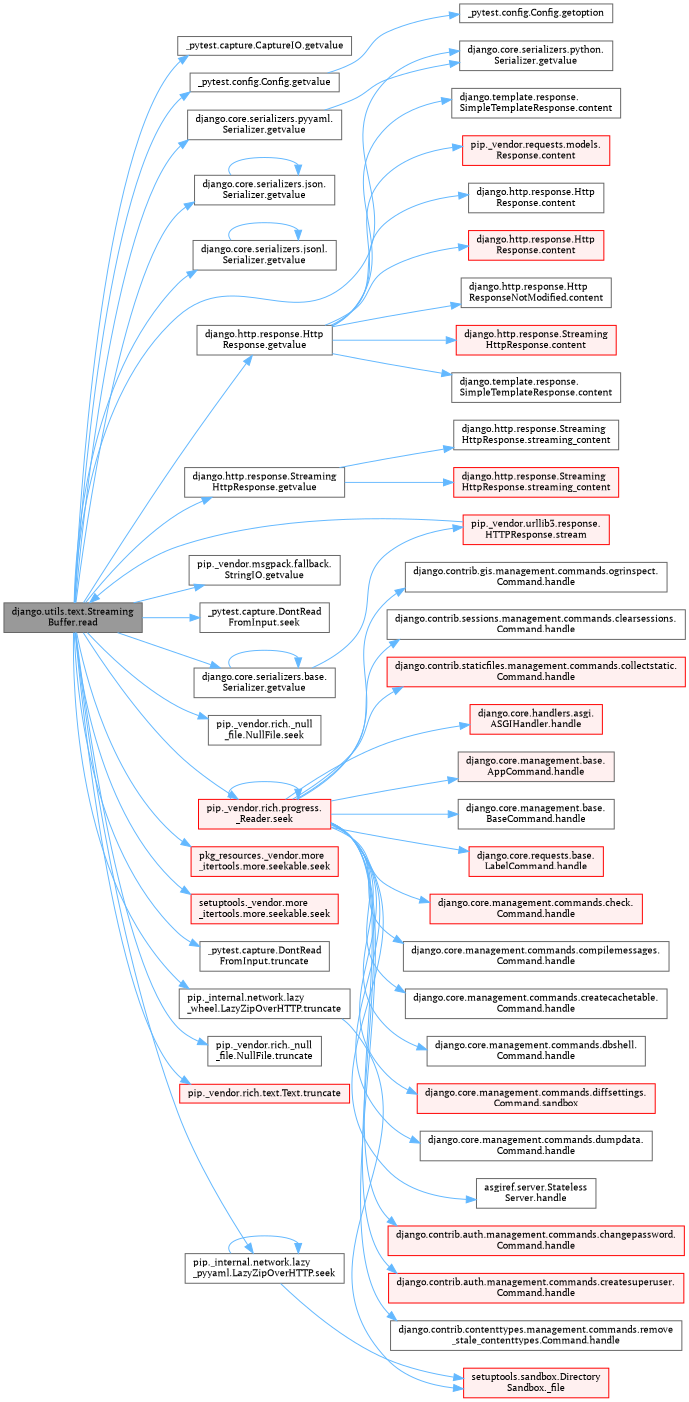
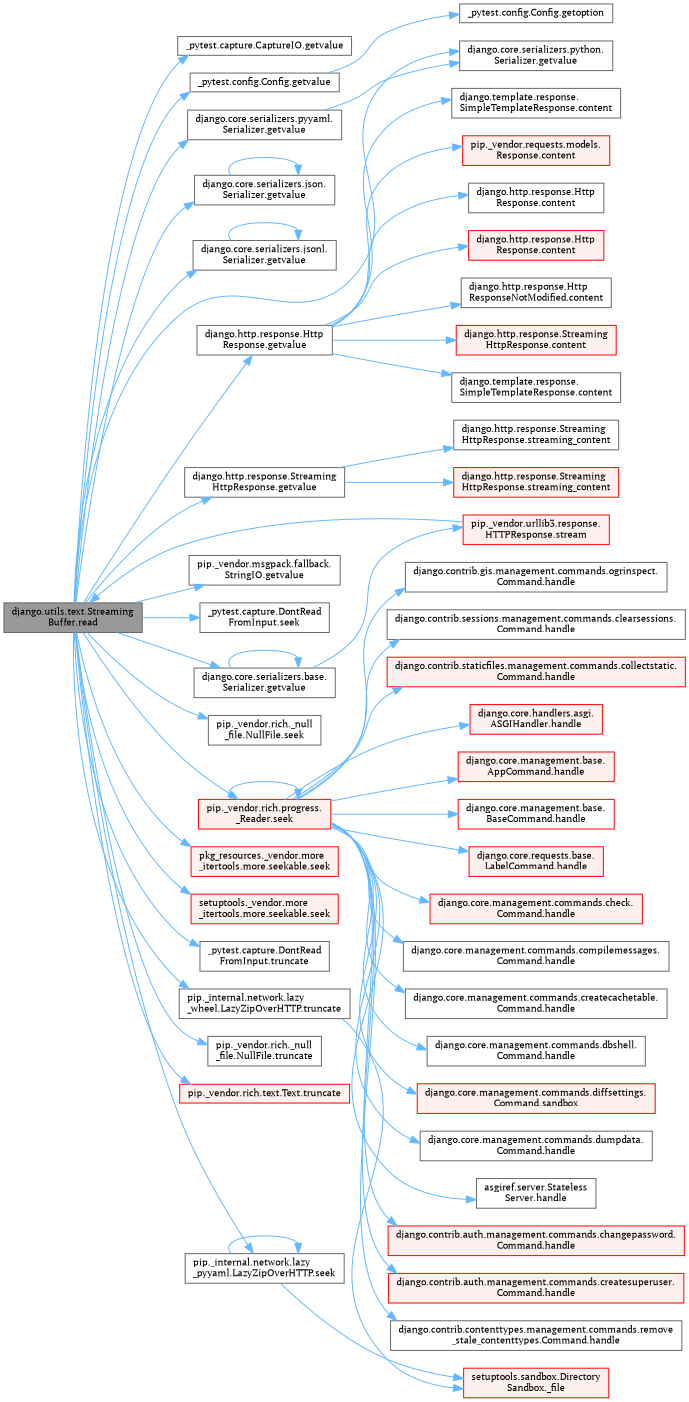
  digraph {
    fontname="PT Serif"
    rankdir=LR
    node [color=grey40 fillcolor=white fontname="PT Serif" fontsize=10 shape=box style=filled]
    edge [color=steelblue1 fontname="PT Serif" fontsize=10 labelfontname=Helvetica labelfontsize=10 style=solid]
    n1 [color=gray40 fillcolor=grey60 fontcolor=black height=0.2 label="django.utils.text.Streaming\lBuffer.read" width=0.4]
    n2 [height=0.2 label="_pytest.capture.CaptureIO.getvalue" width=0.4]
    n3 [height=0.2 label="_pytest.config.Config.getvalue" width=0.4]
    n4 [height=0.2 label="django.core.serializers.base.\lSerializer.getvalue" width=0.4]
    n5 [height=0.2 label="django.core.serializers.json.\lSerializer.getvalue" width=0.4]
    n6 [height=0.2 label="django.core.serializers.jsonl.\lSerializer.getvalue" width=0.4]
    n7 [height=0.2 label="django.core.serializers.python.\lSerializer.getvalue" width=0.4]
    n8 [height=0.2 label="django.core.serializers.pyyaml.\lSerializer.getvalue" width=0.4]
    n9 [height=0.2 label="django.http.response.Http\lResponse.getvalue" width=0.4]
    n10 [height=0.2 label="django.http.response.Streaming\lHttpResponse.getvalue" width=0.4]
    n11 [height=0.2 label="pip._vendor.msgpack.fallback.\lStringIO.getvalue" width=0.4]
    n12 [height=0.2 label="_pytest.capture.DontRead\lFromInput.seek" width=0.4]
    n13 [height=0.2 label="pip._internal.network.lazy\l_pyyaml.LazyZipOverHTTP.seek" width=0.4]
    n14 [height=0.2 label="pip._vendor.rich._null\l_file.NullFile.seek" width=0.4]
    n15 [color=red fillcolor="#FFF0F0" height=0.2 label="pip._vendor.rich.progress.\l_Reader.seek" width=0.4]
    n16 [color=red fillcolor="#FFF0F0" height=0.2 label="pkg_resources._vendor.more\l_itertools.more.seekable.seek" width=0.4]
    n17 [color=red fillcolor="#FFF0F0" height=0.2 label="setuptools._vendor.more\l_itertools.more.seekable.seek" width=0.4]
    n18 [height=0.2 label="_pytest.capture.DontRead\lFromInput.truncate" width=0.4]
    n19 [height=0.2 label="pip._internal.network.lazy\l_wheel.LazyZipOverHTTP.truncate" width=0.4]
    n20 [height=0.2 label="pip._vendor.rich._null\l_file.NullFile.truncate" width=0.4]
    n21 [color=red fillcolor="#FFF0F0" height=0.2 label="pip._vendor.rich.text.Text.truncate" width=0.4]
    n22 [height=0.2 label="_pytest.config.Config.getoption" width=0.4]
    n23 [color=red fillcolor="#FFF0F0" height=0.2 label="pip._vendor.urllib3.response.\lHTTPResponse.stream" width=0.4]
    n24 [height=0.2 label="django.http.response.Http\lResponse.content" width=0.4]
    n25 [color=red fillcolor="#FFF0F0" height=0.2 label="django.http.response.Http\lResponse.content" width=0.4]
    n26 [height=0.2 label="django.http.response.Http\lResponseNotModified.content" width=0.4]
    n27 [color=red fillcolor="#FFF0F0" height=0.2 label="django.http.response.Streaming\lHttpResponse.content" width=0.4]
    n28 [height=0.2 label="django.template.response.\lSimpleTemplateResponse.content" width=0.4]
    n29 [height=0.2 label="django.template.response.\lSimpleTemplateResponse.content" width=0.4]
    n30 [color=red fillcolor="#FFF0F0" height=0.2 label="pip._vendor.requests.models.\lResponse.content" width=0.4]
    n31 [height=0.2 label="django.http.response.Streaming\lHttpResponse.streaming_content" width=0.4]
    n32 [color=red fillcolor="#FFF0F0" height=0.2 label="django.http.response.Streaming\lHttpResponse.streaming_content" width=0.4]
    n33 [color=red fillcolor="#FFF0F0" height=0.2 label="setuptools.sandbox.Directory\lSandbox._file" width=0.4]
    n34 [height=0.2 label="asgiref.server.Stateless\lServer.handle" width=0.4]
    n35 [color=red fillcolor="#FFF0F0" height=0.2 label="django.contrib.auth.management.commands.changepassword.\lCommand.handle" width=0.4]
    n36 [color=red fillcolor="#FFF0F0" height=0.2 label="django.contrib.auth.management.commands.createsuperuser.\lCommand.handle" width=0.4]
    n37 [height=0.2 label="django.contrib.contenttypes.management.commands.remove\l_stale_contenttypes.Command.handle" width=0.4]
    n38 [height=0.2 label="django.contrib.gis.management.commands.ogrinspect.\lCommand.handle" width=0.4]
    n39 [height=0.2 label="django.contrib.sessions.management.commands.clearsessions.\lCommand.handle" width=0.4]
    n40 [color=red fillcolor="#FFF0F0" height=0.2 label="django.contrib.staticfiles.management.commands.collectstatic.\lCommand.handle" width=0.4]
    n41 [color=red fillcolor="#FFF0F0" height=0.2 label="django.core.handlers.asgi.\lASGIHandler.handle" width=0.4]
-   n42 [fillcolor="#FFF0F0" height=0.2 label="django.core.management.base.\lAppCommand.handle" width=0.4]
-   n43 [height=0.2 label="django.core.management.base.\lBaseCommand.handle" width=0.4]
+   n42 [color=red fillcolor="#FFF0F0" height=0.2 label="django.core.management.base.\lAppCommand.handle" width=0.4]
+   n43 [color=red height=0.2 label="django.core.management.base.\lBaseCommand.handle" width=0.4]
    n44 [color=red fillcolor="#FFF0F0" height=0.2 label="django.core.requests.base.\lLabelCommand.handle" width=0.4]
    n45 [color=red fillcolor="#FFF0F0" height=0.2 label="django.core.management.commands.check.\lCommand.handle" width=0.4]
    n46 [height=0.2 label="django.core.management.commands.compilemessages.\lCommand.handle" width=0.4]
    n47 [height=0.2 label="django.core.management.commands.createcachetable.\lCommand.handle" width=0.4]
    n48 [height=0.2 label="django.core.management.commands.dbshell.\lCommand.handle" width=0.4]
    n49 [color=red fillcolor="#FFF0F0" height=0.2 label="django.core.management.commands.diffsettings.\lCommand.sandbox" width=0.4]
    n50 [height=0.2 label="django.core.management.commands.dumpdata.\lCommand.handle" width=0.4]
    n1 -> n2
    n1 -> n3
    n1 -> n4
    n1 -> n5
    n1 -> n6
    n1 -> n7
    n1 -> n8
    n1 -> n9
    n1 -> n10
    n1 -> n11
    n1 -> n12
    n1 -> n13
    n1 -> n14
    n1 -> n15
    n1 -> n16
    n1 -> n17
    n1 -> n18
    n1 -> n19
    n1 -> n20
    n1 -> n21
    n3 -> n22
    n4 -> n4
    n4 -> n23
    n5 -> n5
    n6 -> n6
    n8 -> n7
    n9 -> n24
    n9 -> n25
    n9 -> n26
    n9 -> n27
    n9 -> n28
    n9 -> n29
    n9 -> n30
    n10 -> n31
    n10 -> n32
    n13 -> n13
    n13 -> n33
    n15 -> n15
    n15 -> n34
    n15 -> n35
    n15 -> n36
    n15 -> n37
    n15 -> n38
    n15 -> n39
    n15 -> n40
    n15 -> n41
    n15 -> n42
    n15 -> n43
    n15 -> n44
    n15 -> n45
    n15 -> n46
    n15 -> n47
    n15 -> n48
    n15 -> n49
    n15 -> n50
    n19 -> n33
    n23 -> n1
  }
